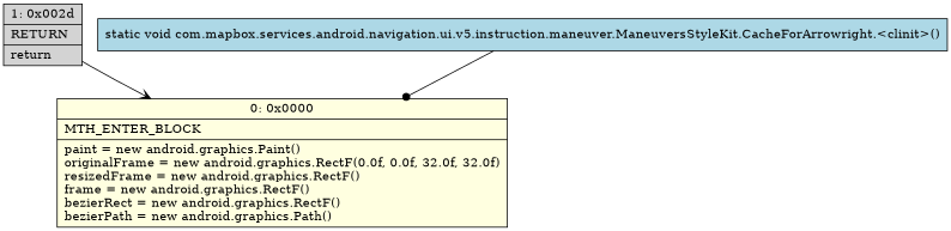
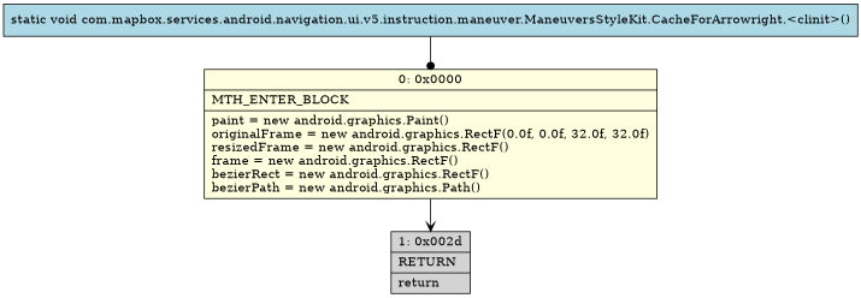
  digraph {
    node [shape=record style=filled]
    n1 [label="{0\:\ 0x0000|MTH_ENTER_BLOCK\l|paint = new android.graphics.Paint()\loriginalFrame = new android.graphics.RectF(0.0f, 0.0f, 32.0f, 32.0f)\lresizedFrame = new android.graphics.RectF()\lframe = new android.graphics.RectF()\lbezierRect = new android.graphics.RectF()\lbezierPath = new android.graphics.Path()\l}" fillcolor=lightyellow]
    n2 [label="{1\:\ 0x002d|RETURN\l|return\l}" fillcolor=lightgrey]
    n3 [label="{static void com.mapbox.services.android.navigation.ui.v5.instruction.maneuver.ManeuversStyleKit.CacheForArrowright.\<clinit\>() }" fillcolor=lightblue]
-   n2 -> n1 [arrowhead=vee]
+   n1 -> n2 [arrowhead=vee]
    n3 -> n1 [arrowhead=dot]
  }
